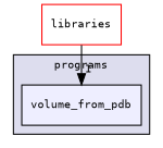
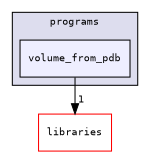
  digraph {
    compound=true
    fontname="DejaVu Sans Mono"
    node [fontname="DejaVu Sans Mono" fontsize=10 shape=box style=filled]
    n1 [fillcolor="#eeeeff" label=volume_from_pdb pencolor=black]
    n2 [color=red fillcolor=white label=libraries]
    subgraph cluster_1 {
      bgcolor="#ddddee"
      fontsize=10
      label=programs
      pencolor=black
      n1
    }
-   n2 -> n1 [headlabel=1 labeldistance=1.5 labelfontname=Helvetica labelfontsize=10 fontname="DejaVu Sans Mono"]
+   n1 -> n2 [headlabel=1 labeldistance=1.5 labelfontname=Helvetica labelfontsize=10 fontname="DejaVu Sans Mono"]
  }
